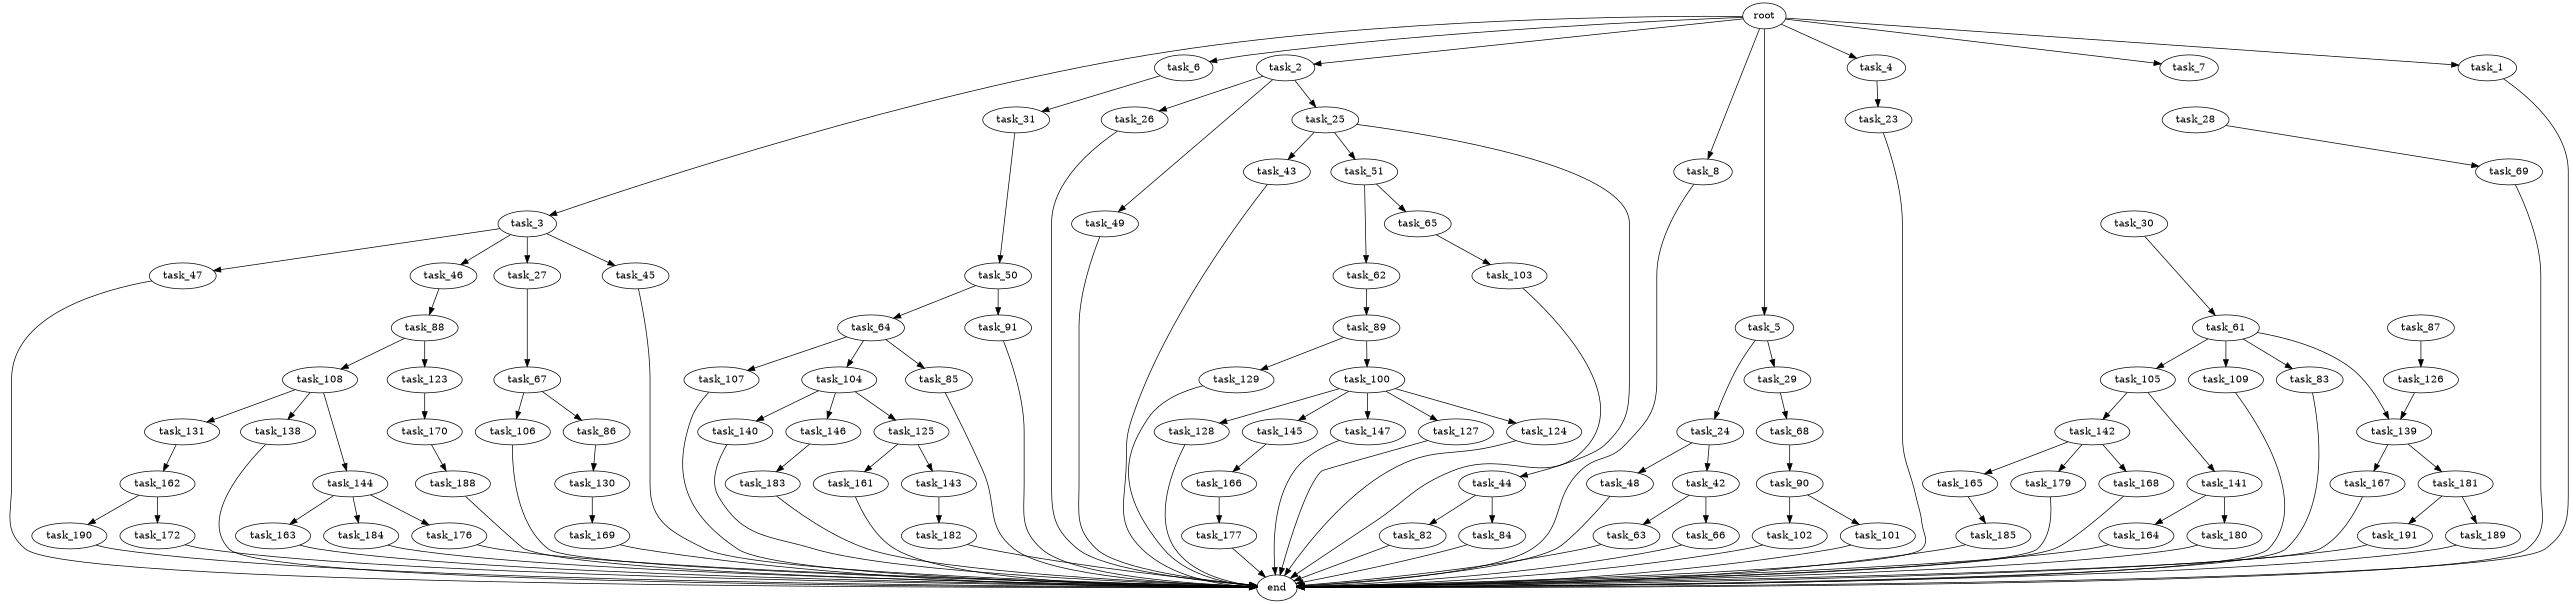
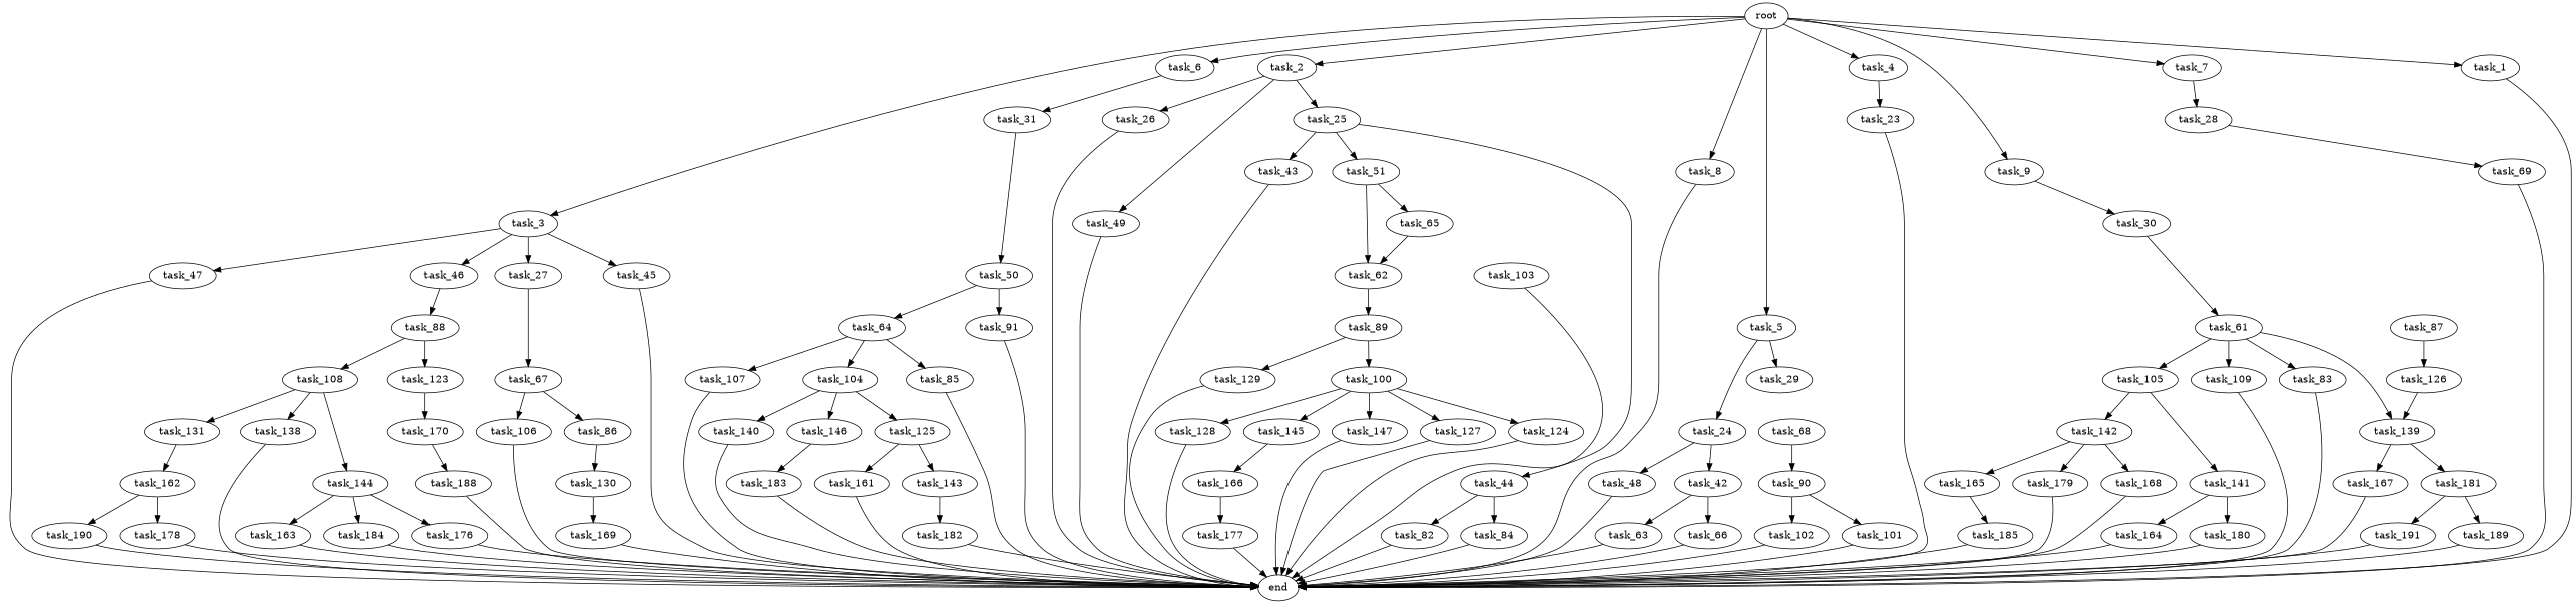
  digraph {
    task_65
    task_103
    end
    task_45
    task_89
    task_100
    task_129
    task_145
    task_147
    task_127
    task_124
    task_128
    task_166
    task_47
    task_179
    task_3
    task_46
    task_27
    task_88
    task_67
    task_6
    task_31
    task_50
    task_30
    task_61
    task_105
    task_109
    task_83
    task_139
    task_2
    task_49
    task_25
    task_26
    task_44
    task_43
    task_51
    task_8
    task_84
    task_82
    task_163
    task_69
    task_184
    task_86
    task_130
    task_169
    task_177
    task_168
    task_189
    task_138
    task_106
    task_183
    task_142
    task_141
    task_165
    task_180
    task_164
    task_5
    task_29
    task_24
    task_68
    task_48
    task_42
    task_4
    task_23
    task_104
    task_146
    task_125
    task_140
    task_161
    task_143
    task_185
    task_176
    task_181
    task_191
    task_85
    task_144
    task_91
    task_64
    task_107
    task_167
    task_62
+   task_9
    task_108
    task_123
    task_126
    task_87
    task_182
    task_66
    root
    task_7
    task_1
    task_28
    task_188
    task_90
    task_101
    task_102
    task_131
    task_170
    task_63
    task_190
    task_162
-   task_178 [label=task_172]
-   task_65 -> task_103
+   task_178
+   task_65 -> task_62
    task_103 -> end
    task_45 -> end
    task_89 -> task_100
    task_89 -> task_129
    task_100 -> task_145
    task_100 -> task_147
    task_100 -> task_127
    task_100 -> task_124
    task_100 -> task_128
    task_129 -> end
    task_145 -> task_166
    task_147 -> end
    task_127 -> end
    task_124 -> end
    task_128 -> end
    task_166 -> task_177
    task_47 -> end
    task_179 -> end
    task_3 -> task_45
    task_3 -> task_47
    task_3 -> task_46
    task_3 -> task_27
    task_46 -> task_88
    task_27 -> task_67
    task_88 -> task_108
    task_88 -> task_123
    task_67 -> task_86
    task_67 -> task_106
    task_6 -> task_31
    task_31 -> task_50
    task_50 -> task_91
    task_50 -> task_64
    task_30 -> task_61
    task_61 -> task_105
    task_61 -> task_109
    task_61 -> task_83
    task_61 -> task_139
    task_105 -> task_142
    task_105 -> task_141
    task_109 -> end
    task_83 -> end
    task_139 -> task_181
    task_139 -> task_167
    task_2 -> task_49
    task_2 -> task_25
    task_2 -> task_26
    task_49 -> end
    task_25 -> task_44
    task_25 -> task_43
    task_25 -> task_51
    task_26 -> end
    task_44 -> task_84
    task_44 -> task_82
    task_43 -> end
    task_51 -> task_65
    task_51 -> task_62
    task_8 -> end
    task_84 -> end
    task_82 -> end
    task_163 -> end
    task_69 -> end
    task_184 -> end
    task_86 -> task_130
    task_130 -> task_169
    task_169 -> end
    task_177 -> end
    task_168 -> end
    task_189 -> end
    task_138 -> end
    task_106 -> end
    task_183 -> end
    task_142 -> task_179
    task_142 -> task_168
    task_142 -> task_165
    task_141 -> task_180
    task_141 -> task_164
    task_165 -> task_185
    task_180 -> end
    task_164 -> end
    task_5 -> task_29
    task_5 -> task_24
-   task_29 -> task_68
    task_24 -> task_48
    task_24 -> task_42
    task_68 -> task_90
    task_48 -> end
    task_42 -> task_66
    task_42 -> task_63
    task_4 -> task_23
    task_23 -> end
    task_104 -> task_146
    task_104 -> task_125
    task_104 -> task_140
    task_146 -> task_183
    task_125 -> task_161
    task_125 -> task_143
    task_140 -> end
    task_161 -> end
    task_143 -> task_182
    task_185 -> end
    task_176 -> end
    task_181 -> task_189
    task_181 -> task_191
    task_191 -> end
    task_85 -> end
    task_144 -> task_163
    task_144 -> task_184
    task_144 -> task_176
    task_91 -> end
    task_64 -> task_104
    task_64 -> task_85
    task_64 -> task_107
    task_107 -> end
    task_167 -> end
    task_62 -> task_89
+   task_9 -> task_30
    task_108 -> task_138
    task_108 -> task_144
    task_108 -> task_131
    task_123 -> task_170
    task_126 -> task_139
    task_87 -> task_126
    task_182 -> end
    task_66 -> end
    root -> task_3
    root -> task_6
    root -> task_2
    root -> task_8
    root -> task_5
    root -> task_4
+   root -> task_9
    root -> task_7
    root -> task_1
+   task_7 -> task_28
    task_1 -> end
    task_28 -> task_69
    task_188 -> end
    task_90 -> task_101
    task_90 -> task_102
    task_101 -> end
    task_102 -> end
    task_131 -> task_162
    task_170 -> task_188
    task_63 -> end
    task_190 -> end
    task_162 -> task_190
    task_162 -> task_178
    task_178 -> end
  }
